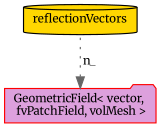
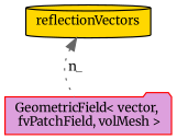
  digraph {
    fontname=Merriweather
    node [fontname=Merriweather fontsize=10 style=filled]
    n1 [color=black fillcolor=gold fontcolor=black height=0.2 label=reflectionVectors shape=cylinder width=0.4]
    n2 [color=red height=0.2 label="GeometricField\< vector,\l fvPatchField, volMesh \>" shape=folder width=0.4 fillcolor=plum]
-   n2 -> n1 [color=gray40 dir=back fontname=Merriweather fontsize=10 label=" n_" labelfontname=FreeSans labelfontsize=10 style=dotted]
+   n1 -> n2 [color=gray40 dir=back fontname=Merriweather fontsize=10 label=" n_" labelfontname=FreeSans labelfontsize=10 style=dotted]
  }
